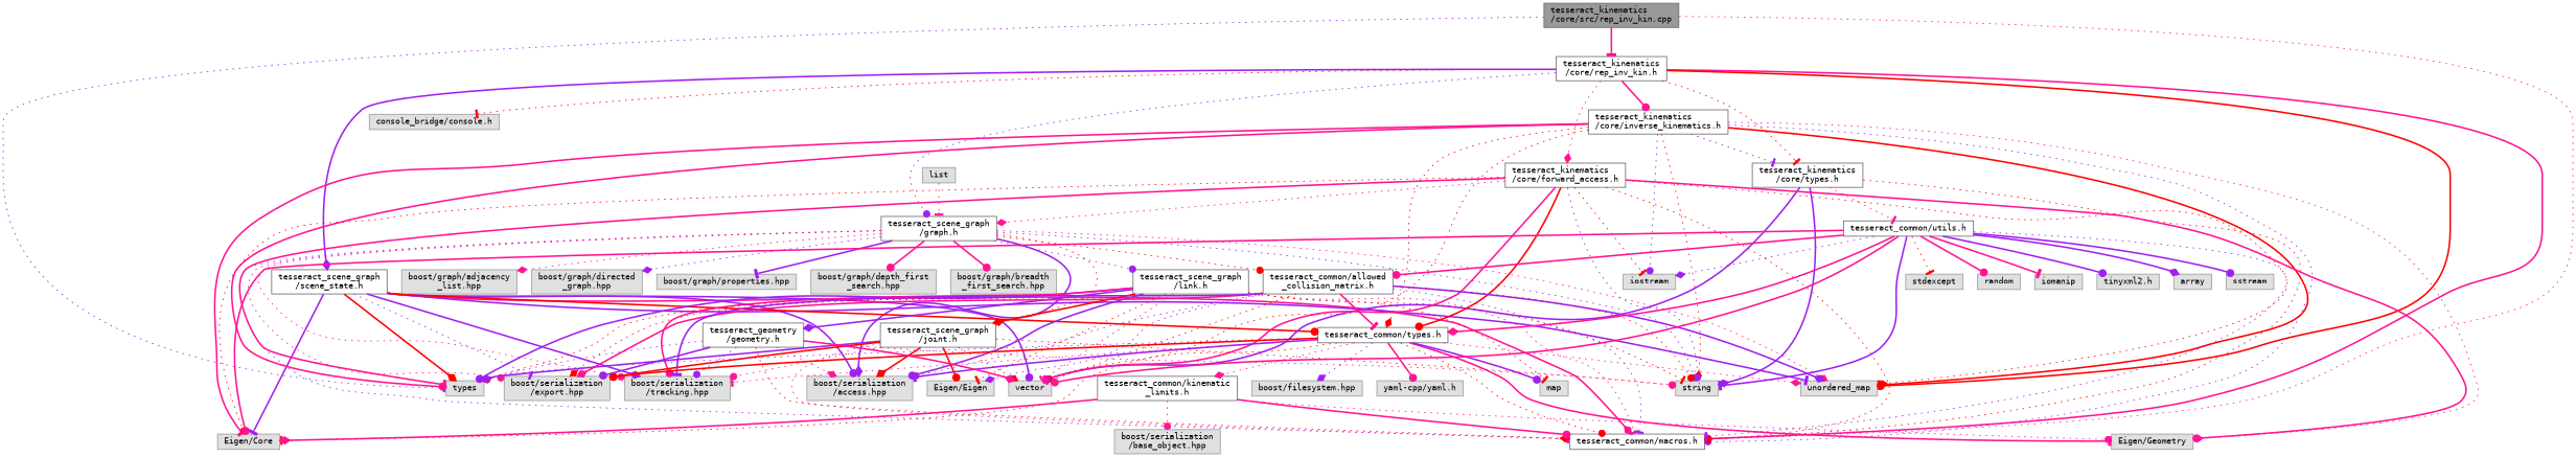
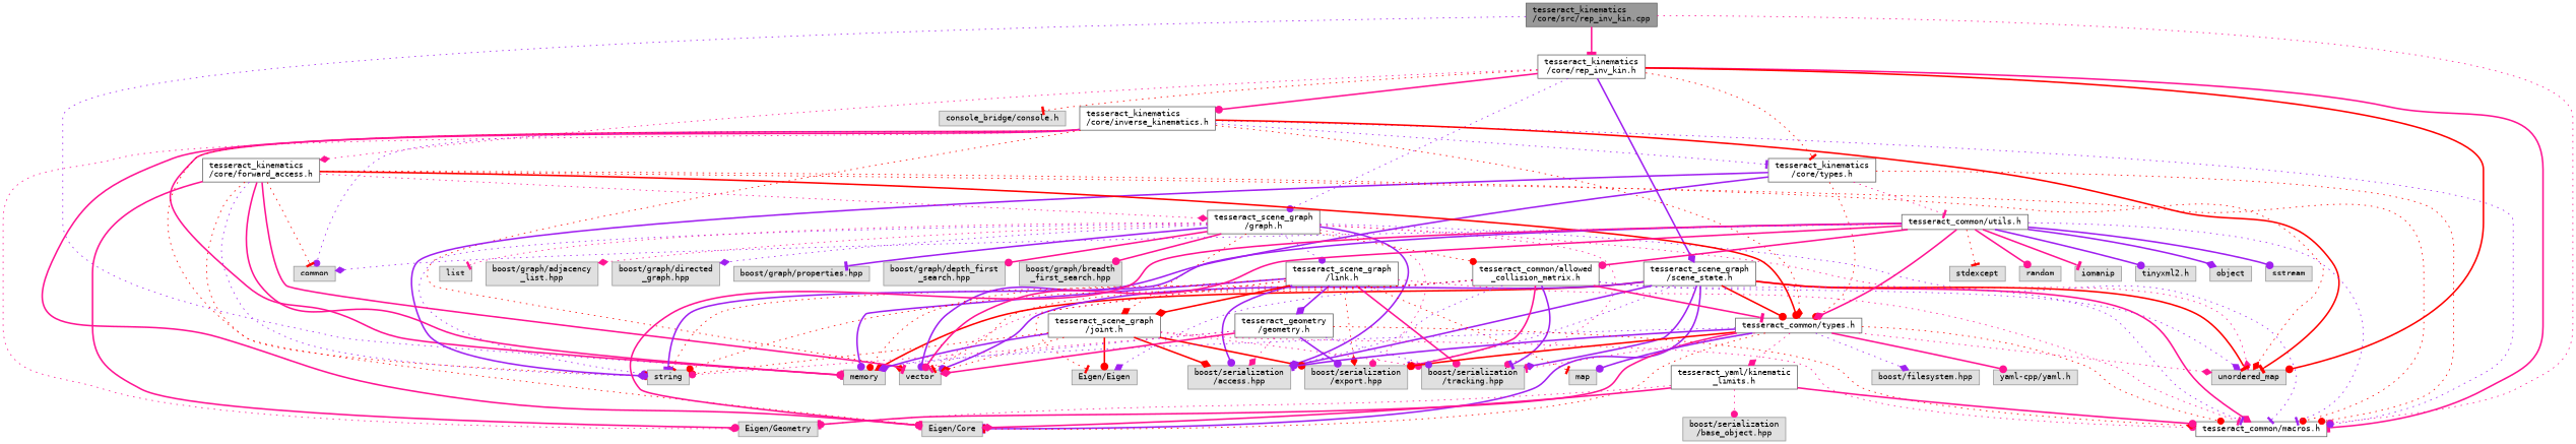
  digraph {
    fontname="DejaVu Sans Mono"
    node [color=grey60 fillcolor="#E0E0E0" fontname="DejaVu Sans Mono" fontsize=10 shape=box style=filled]
    edge [arrowhead=dot color=deeppink fontname="DejaVu Sans Mono" fontsize=10 labelfontname=Helvetica labelfontsize=10 style=dotted]
    n1 [color=gray40 fillcolor=grey60 fontcolor=black height=0.2 label="tesseract_kinematics\l/core/src/rep_inv_kin.cpp" width=0.4]
    n2 [color=grey40 fillcolor=white height=0.2 label="tesseract_common/macros.h" width=0.4]
-   n3 [height=0.2 label=types width=0.4]
+   n3 [height=0.2 label=memory width=0.4]
    n4 [color=grey40 fillcolor=white height=0.2 label="tesseract_kinematics\l/core/rep_inv_kin.h" width=0.4]
    n5 [height=0.2 label=unordered_map width=0.4]
    n6 [height=0.2 label="console_bridge/console.h" width=0.4]
    n7 [color=grey40 fillcolor=white height=0.2 label="tesseract_scene_graph\l/graph.h" width=0.4]
    n8 [color=grey40 fillcolor=white height=0.2 label="tesseract_scene_graph\l/scene_state.h" width=0.4]
    n9 [color=grey40 fillcolor=white height=0.2 label="tesseract_kinematics\l/core/inverse_kinematics.h" width=0.4]
    n10 [color=grey40 fillcolor=white height=0.2 label="tesseract_kinematics\l/core/types.h" width=0.4]
    n11 [color=grey40 fillcolor=white height=0.2 label="tesseract_kinematics\l/core/forward_access.h" width=0.4]
    n12 [height=0.2 label="boost/graph/adjacency\l_list.hpp" width=0.4]
    n13 [height=0.2 label="boost/graph/directed\l_graph.hpp" width=0.4]
    n14 [height=0.2 label="boost/graph/properties.hpp" width=0.4]
    n15 [height=0.2 label="boost/graph/depth_first\l_search.hpp" width=0.4]
    n16 [height=0.2 label="boost/graph/breadth\l_first_search.hpp" width=0.4]
    n17 [height=0.2 label="boost/serialization\l/access.hpp" width=0.4]
    n18 [height=0.2 label=string width=0.4]
    n19 [height=0.2 label=list width=0.4]
    n20 [color=grey40 fillcolor=white height=0.2 label="tesseract_scene_graph\l/link.h" width=0.4]
    n21 [color=grey40 fillcolor=white height=0.2 label="tesseract_scene_graph\l/joint.h" width=0.4]
    n22 [height=0.2 label="boost/serialization\l/export.hpp" width=0.4]
    n23 [height=0.2 label="boost/serialization\l/tracking.hpp" width=0.4]
    n24 [color=grey40 fillcolor=white height=0.2 label="tesseract_common/allowed\l_collision_matrix.h" width=0.4]
    n25 [height=0.2 label=vector width=0.4]
    n26 [color=grey40 fillcolor=white height=0.2 label="tesseract_common/types.h" width=0.4]
    n27 [height=0.2 label="Eigen/Core" width=0.4]
    n28 [height=0.2 label="Eigen/Geometry" width=0.4]
-   n29 [height=0.2 label=iostream width=0.4]
+   n29 [height=0.2 label=common width=0.4]
    n30 [color=grey40 fillcolor=white height=0.2 label="tesseract_common/utils.h" width=0.4]
    n31 [height=0.2 label=map width=0.4]
    n32 [height=0.2 label="Eigen/Eigen" width=0.4]
    n33 [color=grey40 fillcolor=white height=0.2 label="tesseract_geometry\l/geometry.h" width=0.4]
    n34 [height=0.2 label="boost/filesystem.hpp" width=0.4]
    n35 [height=0.2 label="yaml-cpp/yaml.h" width=0.4]
-   n36 [color=grey40 fillcolor=white height=0.2 label="tesseract_common/kinematic\l_limits.h" width=0.4]
+   n36 [color=grey40 fillcolor=white height=0.2 label="tesseract_yaml/kinematic\l_limits.h" width=0.4]
    n37 [height=0.2 label="boost/serialization\l/base_object.hpp" width=0.4]
-   n38 [height=0.2 label=array width=0.4]
+   n38 [height=0.2 label=object width=0.4]
    n39 [height=0.2 label=sstream width=0.4]
    n40 [height=0.2 label=stdexcept width=0.4]
    n41 [height=0.2 label=random width=0.4]
    n42 [height=0.2 label=iomanip width=0.4]
    n43 [height=0.2 label="tinyxml2.h" width=0.4]
    n1 -> n2
    n1 -> n3 [arrowhead=tee color=purple]
    n1 -> n4 [arrowhead=tee style=bold]
    n4 -> n2 [arrowhead=tee style=bold]
    n4 -> n5 [color=red style=bold]
    n4 -> n6 [arrowhead=tee color=red]
    n4 -> n7 [color=purple]
    n4 -> n8 [arrowhead=diamond color=purple style=bold]
    n4 -> n9 [style=bold]
    n4 -> n10 [arrowhead=tee color=red]
    n4 -> n11 [arrowhead=diamond]
    n7 -> n2 [arrowhead=tee color=purple]
    n7 -> n5 [arrowhead=diamond]
    n7 -> n12 [arrowhead=diamond]
    n7 -> n13 [arrowhead=diamond color=purple]
    n7 -> n14 [arrowhead=tee color=purple style=bold]
    n7 -> n15 [style=bold]
    n7 -> n16 [style=bold]
    n7 -> n17 [arrowhead=diamond color=purple style=bold]
    n7 -> n18 [color=purple]
-   n19 -> n7 [arrowhead=tee]
+   n7 -> n19 [arrowhead=tee]
    n7 -> n20 [color=purple]
    n7 -> n21 [arrowhead=diamond color=red]
    n7 -> n22
    n7 -> n23
    n7 -> n24 [color=red]
    n8 -> n2 [arrowhead=diamond style=bold]
    n8 -> n3 [arrowhead=diamond color=red style=bold]
-   n8 -> n5 [arrowhead=tee color=purple style=bold]
+   n8 -> n5 [arrowhead=tee color=red style=bold]
    n8 -> n17 [color=purple style=bold]
    n8 -> n22 [arrowhead=tee color=purple]
    n8 -> n23 [arrowhead=diamond color=purple style=bold]
    n8 -> n25 [color=purple style=bold]
    n8 -> n26 [color=red style=bold]
    n8 -> n27 [arrowhead=tee color=purple style=bold]
    n9 -> n2 [color=purple]
    n9 -> n3 [style=bold]
    n9 -> n5 [arrowhead=tee color=red style=bold]
    n9 -> n10 [arrowhead=tee color=purple]
-   n9 -> n18 [arrowhead=diamond color=red]
+   n9 -> n18 [arrowhead=tee color=red]
    n9 -> n25 [arrowhead=diamond color=red]
    n9 -> n26 [arrowhead=diamond color=red]
    n9 -> n27 [arrowhead=tee style=bold]
    n9 -> n28 [arrowhead=diamond]
    n9 -> n29 [color=purple]
    n10 -> n2 [color=red]
    n10 -> n18 [arrowhead=diamond color=purple style=bold]
    n10 -> n25 [color=purple style=bold]
+   n10 -> n26 [color=red]
    n10 -> n30 [arrowhead=tee]
    n11 -> n2 [color=red]
    n11 -> n3 [arrowhead=tee style=bold]
    n11 -> n5 [arrowhead=diamond color=red]
    n11 -> n7 [arrowhead=diamond]
    n11 -> n18 [color=purple]
    n11 -> n25 [arrowhead=tee style=bold]
    n11 -> n26 [color=red style=bold]
    n11 -> n27 [color=red]
    n11 -> n28 [style=bold]
    n11 -> n29 [arrowhead=tee color=red]
    n20 -> n2 [arrowhead=tee]
    n20 -> n3 [color=purple style=bold]
    n20 -> n17 [color=purple style=bold]
    n20 -> n18 [arrowhead=tee color=red]
    n20 -> n21 [arrowhead=diamond color=red style=bold]
    n20 -> n22 [arrowhead=diamond color=red]
    n20 -> n23 [style=bold]
    n20 -> n25 [arrowhead=tee]
    n20 -> n31 [arrowhead=tee color=red]
    n20 -> n32 [arrowhead=tee color=red]
    n20 -> n33 [arrowhead=diamond color=purple style=bold]
    n21 -> n2
    n21 -> n3 [arrowhead=diamond color=purple style=bold]
    n21 -> n17 [arrowhead=diamond color=red style=bold]
    n21 -> n18 [color=red]
    n21 -> n22 [color=red style=bold]
    n21 -> n23
    n21 -> n25 [arrowhead=diamond color=red]
    n21 -> n32 [color=red style=bold]
    n24 -> n2 [arrowhead=tee color=purple]
    n24 -> n3 [color=red]
-   n24 -> n5 [arrowhead=diamond color=purple style=bold]
+   n24 -> n5 [arrowhead=diamond color=purple]
    n24 -> n17 [color=purple]
    n24 -> n18 [color=red]
    n24 -> n22 [arrowhead=diamond style=bold]
    n24 -> n23 [arrowhead=tee color=purple style=bold]
    n24 -> n25 [arrowhead=tee color=red]
    n24 -> n26 [arrowhead=tee style=bold]
    n24 -> n32 [arrowhead=diamond color=purple]
    n26 -> n2 [color=red]
    n26 -> n3 [arrowhead=diamond color=purple]
    n26 -> n5 [arrowhead=diamond]
    n26 -> n17 [arrowhead=tee color=purple style=bold]
    n26 -> n22 [color=red style=bold]
    n26 -> n23 [arrowhead=tee]
    n26 -> n27 [arrowhead=tee color=red]
    n26 -> n28 [arrowhead=tee style=bold]
    n26 -> n31 [color=purple style=bold]
    n26 -> n34 [arrowhead=diamond color=purple]
    n26 -> n35 [style=bold]
    n26 -> n36 [arrowhead=diamond]
    n30 -> n2 [arrowhead=tee color=purple]
    n30 -> n18 [arrowhead=tee color=purple style=bold]
    n30 -> n24 [style=bold]
    n30 -> n25 [style=bold]
    n30 -> n26 [arrowhead=diamond style=bold]
    n30 -> n27 [style=bold]
    n30 -> n29 [arrowhead=diamond color=purple]
    n30 -> n38 [arrowhead=diamond color=purple style=bold]
    n30 -> n39 [color=purple style=bold]
    n30 -> n40 [arrowhead=tee color=red]
    n30 -> n41 [style=bold]
    n30 -> n42 [arrowhead=tee style=bold]
    n30 -> n43 [color=purple style=bold]
    n33 -> n2 [arrowhead=diamond color=red]
    n33 -> n3 [arrowhead=diamond color=purple]
    n33 -> n17 [arrowhead=diamond]
    n33 -> n18
    n33 -> n22 [color=purple style=bold]
    n33 -> n23 [color=purple]
    n33 -> n25 [arrowhead=diamond style=bold]
    n36 -> n2 [style=bold]
    n36 -> n27 [arrowhead=diamond style=bold]
    n36 -> n28
    n36 -> n37
  }
